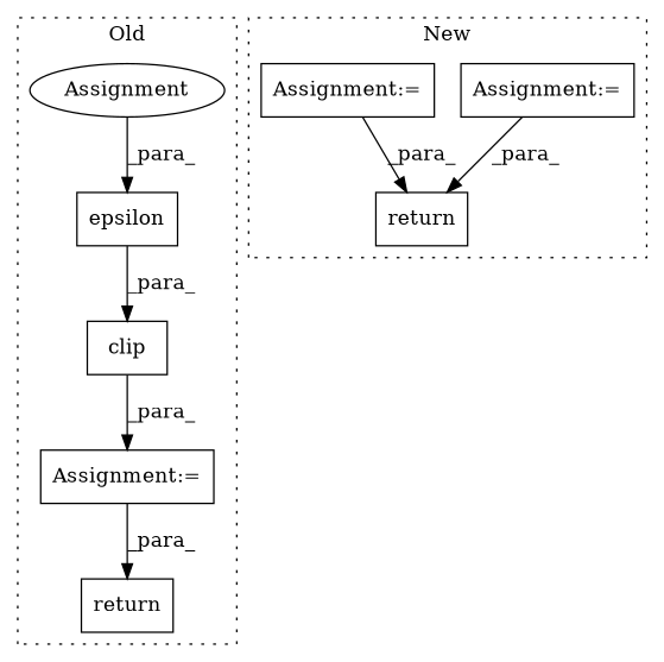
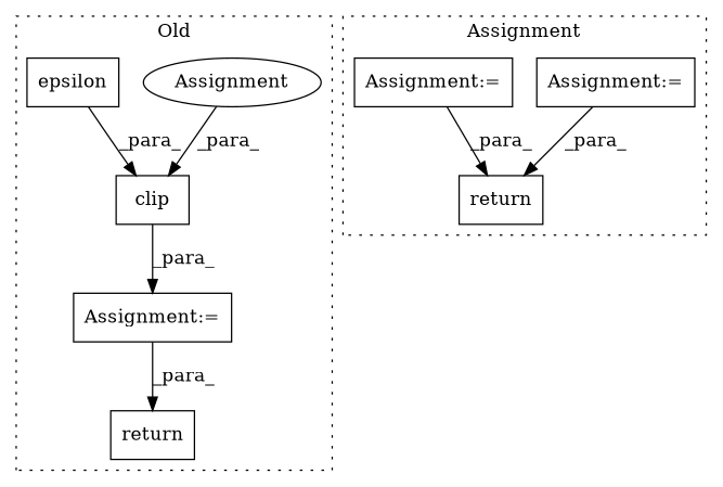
  digraph {
    node [a=7 l=1 shape=box]
    n1 [a=32 l="5,1" label=clip s="509,534"]
    n2 [a=41 l=7 label=return s=628]
    n3 [label="Assignment:=" s=506]
    n4 [a=34 label=Assignment s=533 shape=ellipse]
    n5 [a=32 l=9 label=epsilon s=523]
    n6 [a=41 l=7 label=return s=2006]
    n7 [label="Assignment:=" s=1951]
    n8 [label="Assignment:=" s=1897]
    subgraph cluster_1 {
      label=Old
      style=dotted
      n1
      n2
      n3
      n4
      n5
    }
    subgraph cluster_2 {
-     label=New
+     label=Assignment
      style=dotted
      n6
      n7
      n8
    }
    n1 -> n3 [label=_para_]
    n3 -> n2 [label=_para_]
-   n4 -> n5 [label=_para_]
+   n4 -> n1 [label=_para_]
    n5 -> n1 [label=_para_]
    n7 -> n6 [label=_para_]
    n8 -> n6 [label=_para_]
  }
